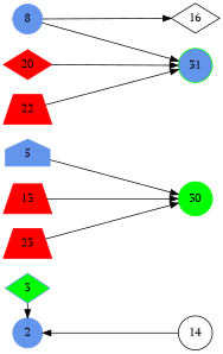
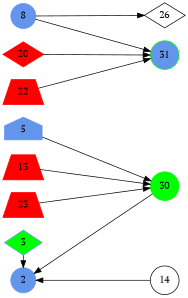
  digraph {
    fontname="PT Serif"
    rankdir=LR
    ranksep=2.0
    node [color=cornflowerblue fontname="PT Serif" shape=circle style=filled]
    edge [fontname="PT Serif"]
    2
    3 [fillcolor=green shape=diamond]
    5 [shape=house]
    8
    13 [color=red shape=trapezium]
    20 [color=red shape=diamond]
    22 [color=red shape=trapezium]
    23 [color=red shape=trapezium]
    n9 [color=black label=14 style=""]
-   26 [color=black shape=diamond label=16 style=""]
+   26 [color=black shape=diamond style=""]
    30 [color=green]
    31 [color=green fillcolor=cornflowerblue]
    subgraph sub_1 {
      rank=same
      2
      3
      5
      8
      13
      20
      22
      23
    }
    subgraph sub_2 {
      rank=same
      n9
      26
    }
    subgraph sub_3 {
      rank=same
      30
      31
    }
    3 -> 2
    5 -> 30
    8 -> 26
    8 -> 31
    13 -> 30
    20 -> 31
    22 -> 31
    23 -> 30
    n9 -> 2
+   30 -> 2
  }
